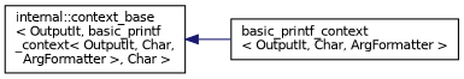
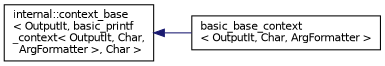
  digraph {
    rankdir=LR
    node [color=black fillcolor=white fontname=Helvetica fontsize=10 shape=record style=filled]
    n1 [height=0.2 label="internal::context_base\l\< OutputIt, basic_printf\l_context\< OutputIt, Char,\l ArgFormatter \>, Char \>" width=0.4]
-   n2 [height=0.2 label="basic_printf_context\l\< OutputIt, Char, ArgFormatter \>" width=0.4]
+   n2 [height=0.2 label="basic_base_context\l\< OutputIt, Char, ArgFormatter \>" width=0.4]
    n1 -> n2 [color=midnightblue dir=back fontname=Helvetica fontsize=10 labelfontname=Helvetica labelfontsize=10 style=solid]
  }
